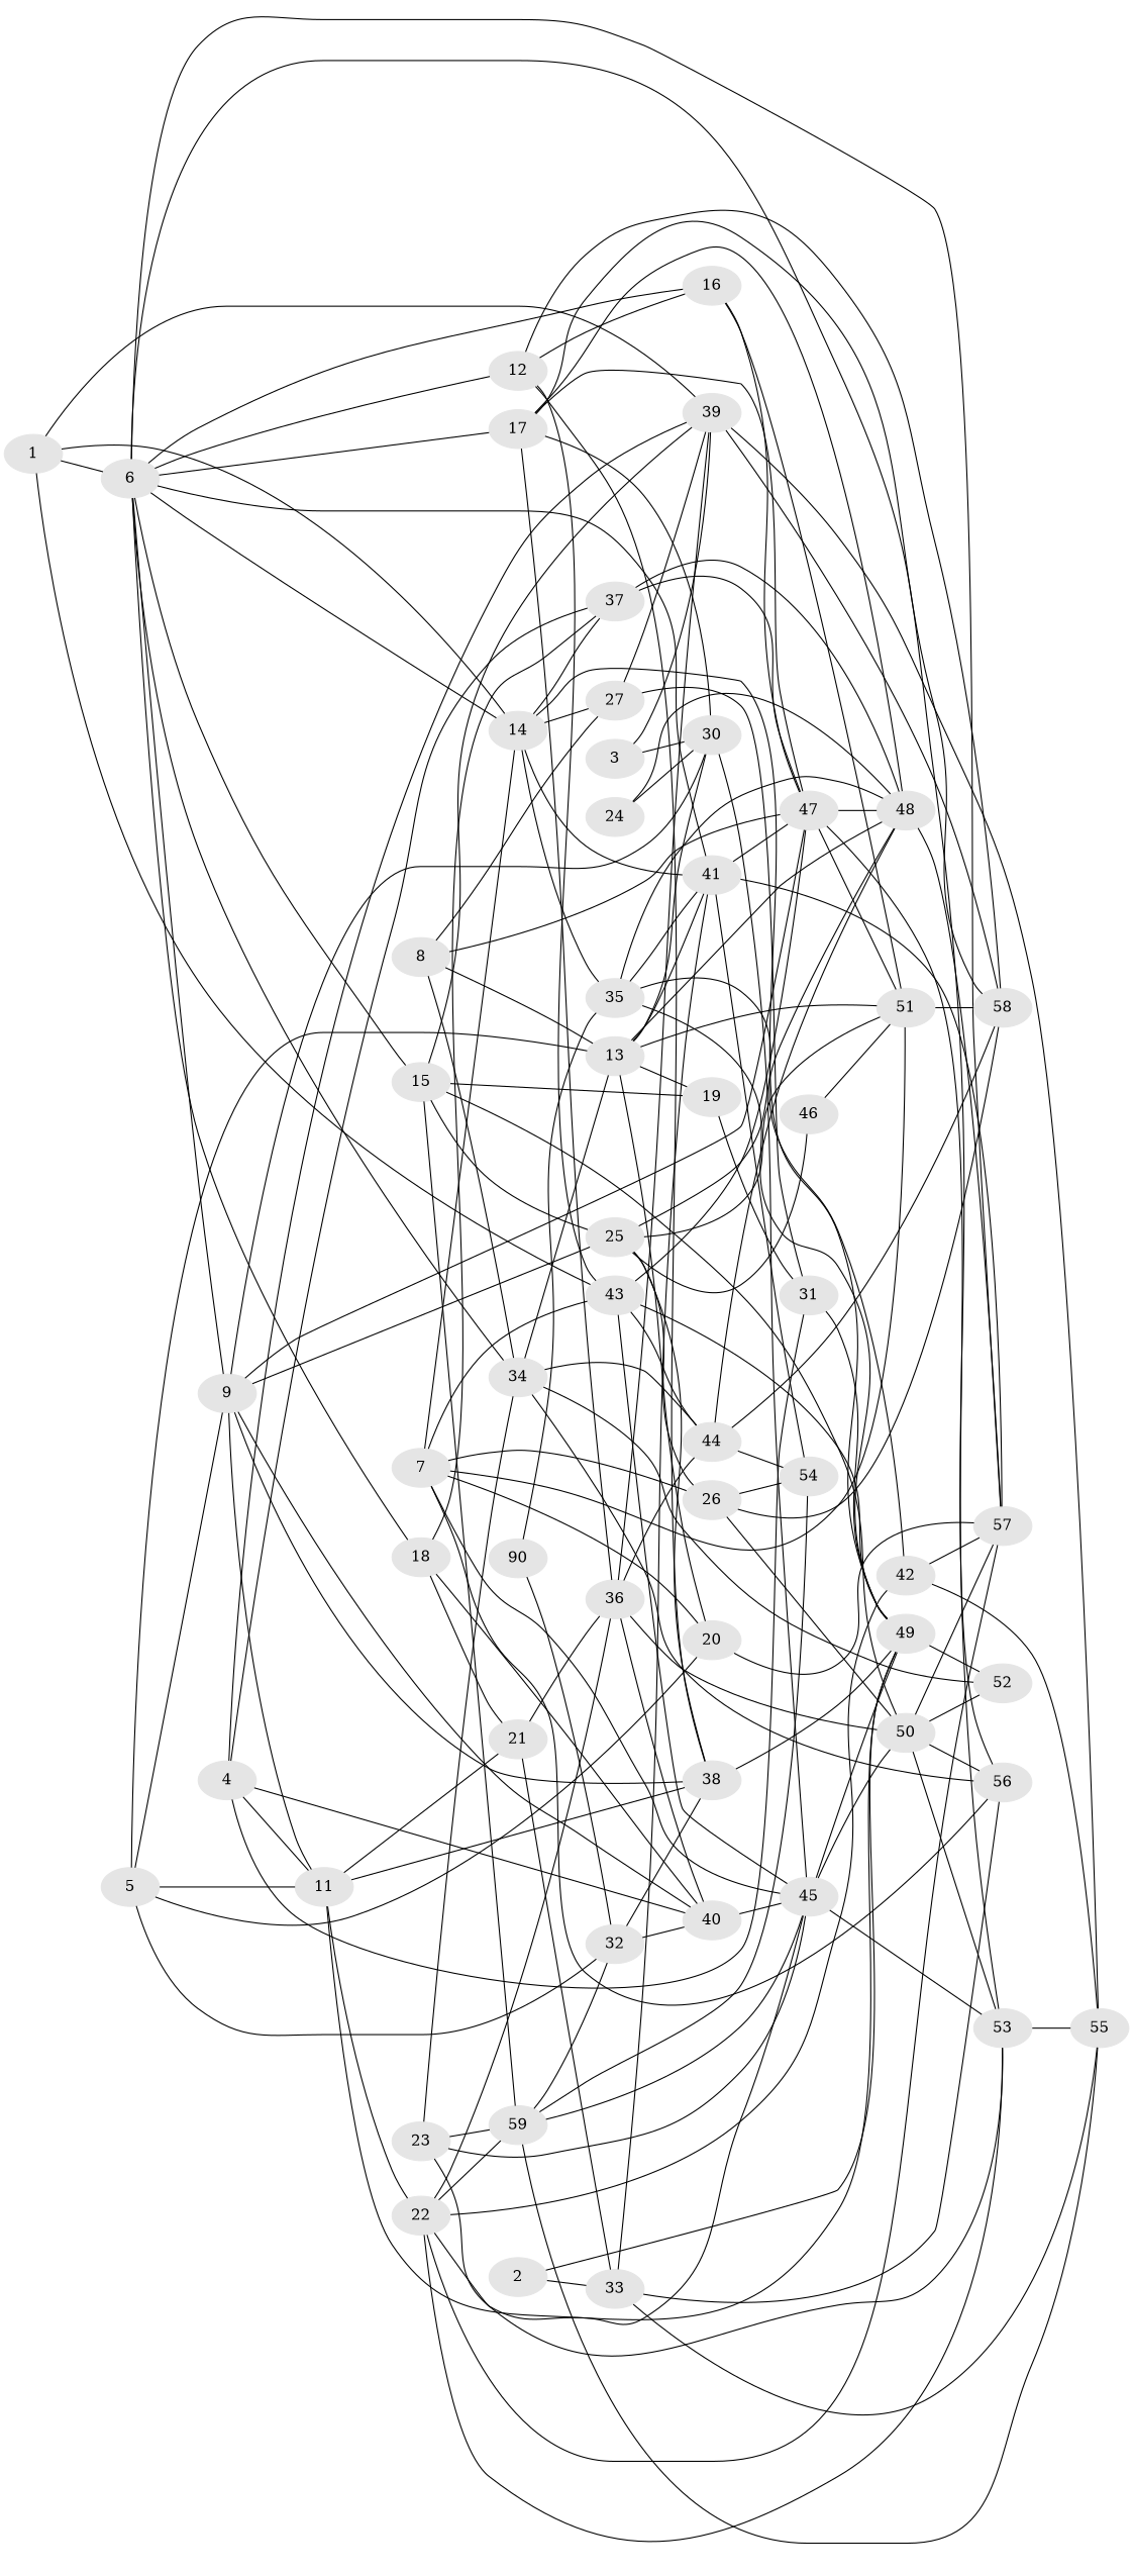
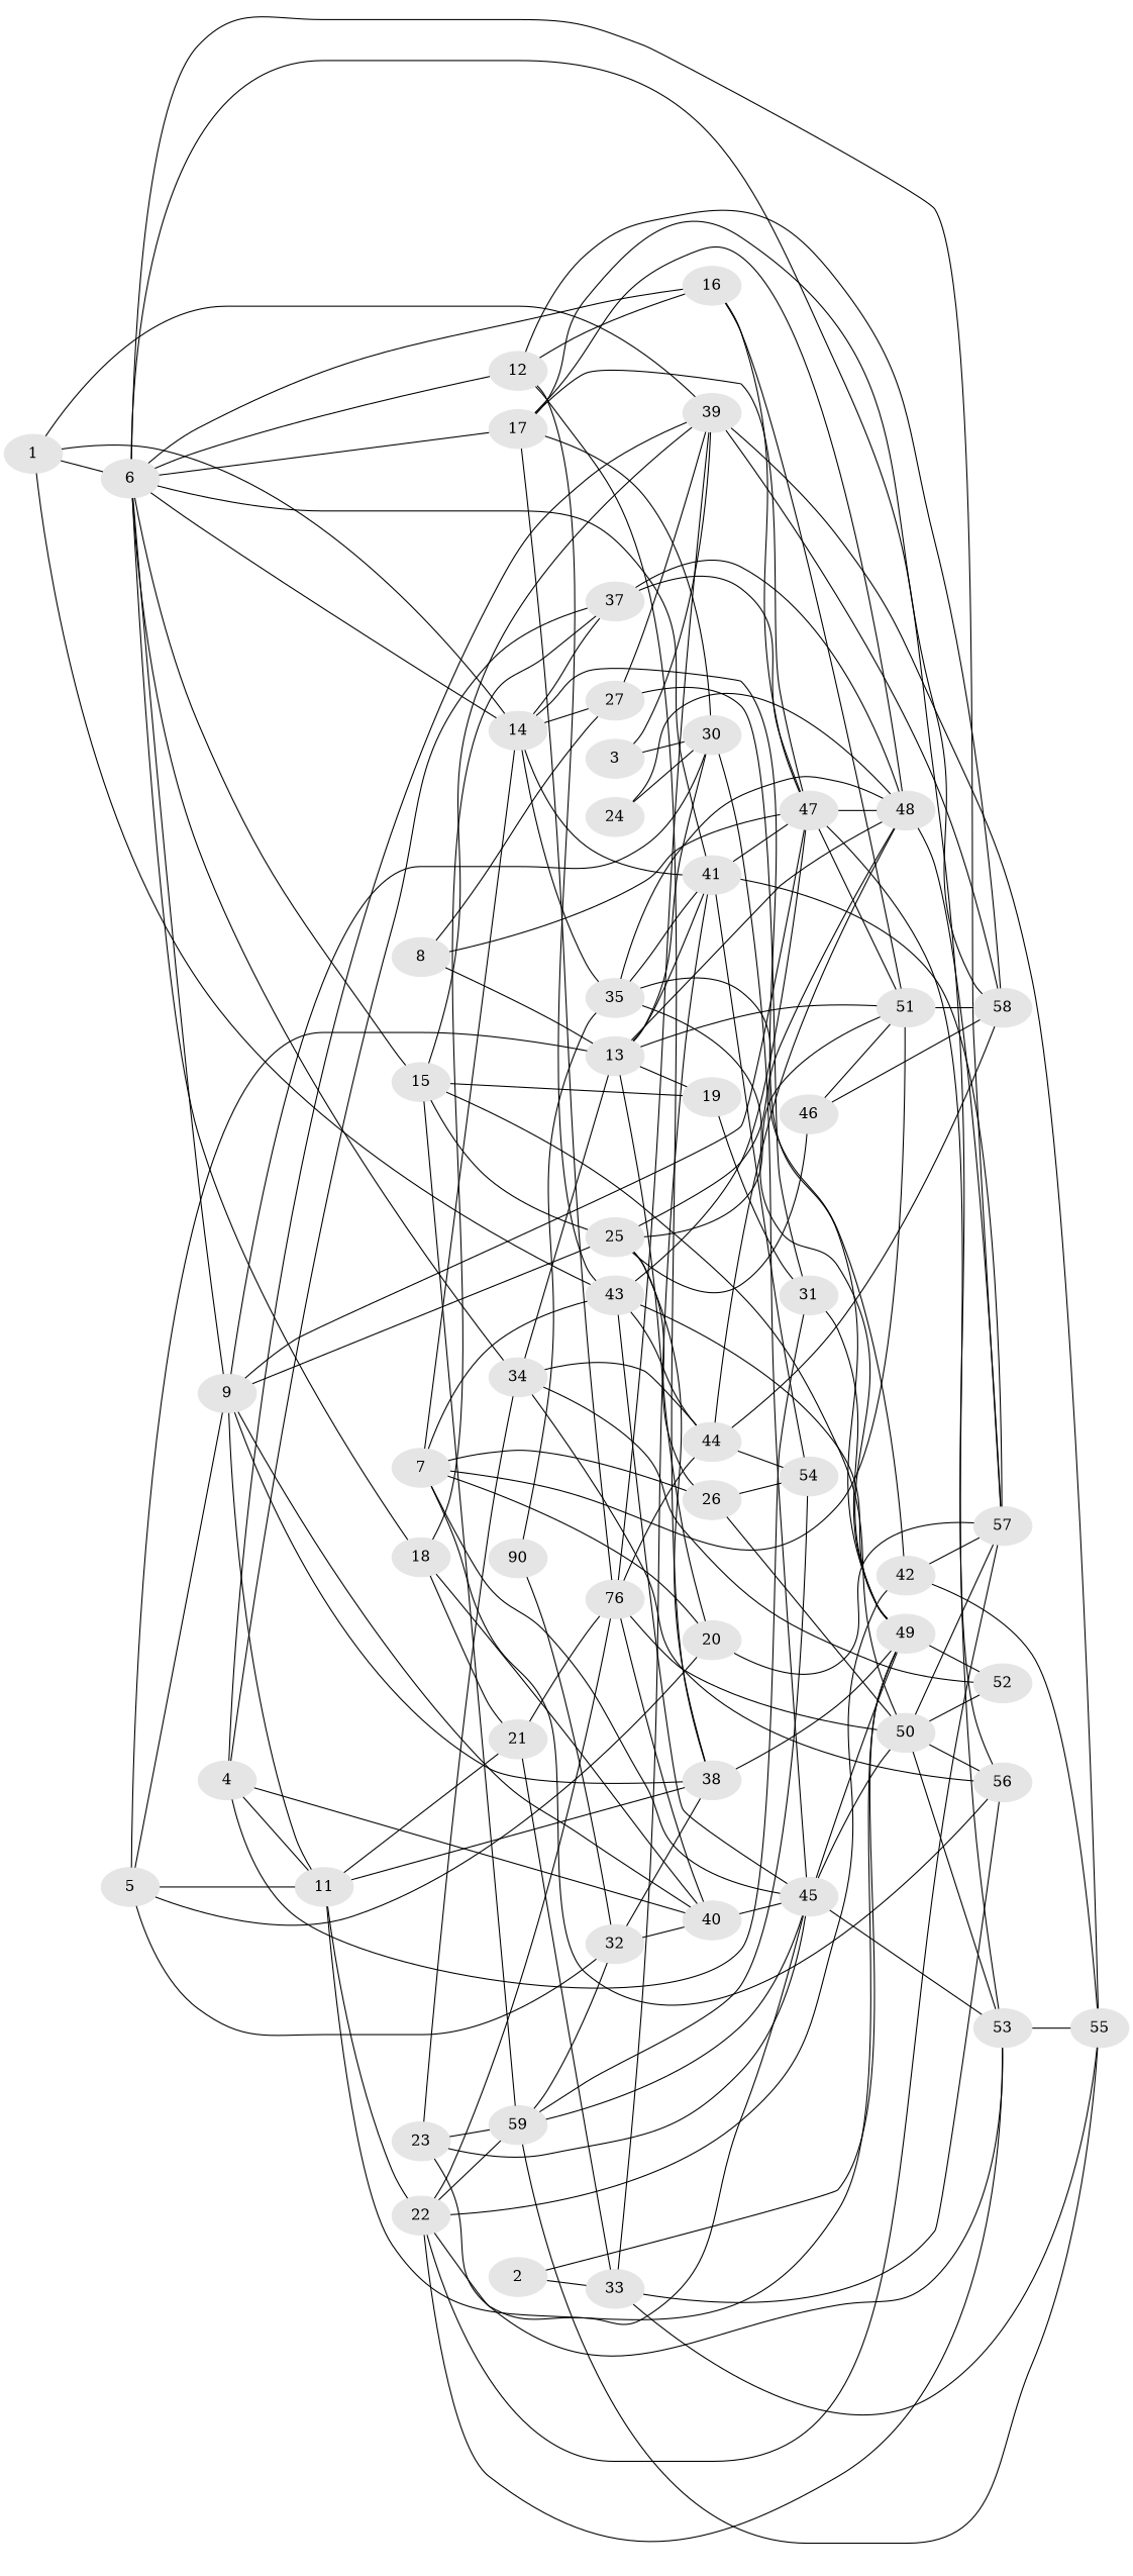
  graph {
    rankdir=LR
    node [color=gray90 style=filled]
    edge [weight=1.0]
    1
    6
    14
    39
    43
    9
    12
    15
    16
    17
    18
    34
    41
    53
    57
    49
    37
    27
    35
    58
    55
    45
    47
    44
    2
    33
    56
    52
    3
    30
    4
    11
    31
    40
    38
    21
    22
    48
    5
    13
    20
    32
    25
    51
    19
    n46 [label=59]
    50
-   36
+   36 [label=76]
    54
    7
    26
    8
    46
    n54 [label=90]
    42
    23
    24
    1 -- 6
    1 -- 14
    1 -- 39
    1 -- 43
    6 -- 14
    6 -- 9
    6 -- 12
    6 -- 15
    6 -- 16
    6 -- 17
    6 -- 18
    6 -- 34
    6 -- 41
    6 -- 53 [weight=2.0]
    6 -- 57
    14 -- 41
    14 -- 49
    14 -- 37
    14 -- 27
    14 -- 35
    39 -- 58
    39 -- 55
    43 -- 49
    43 -- 45
    43 -- 47
    43 -- 44
    9 -- 47
    9 -- 30
    9 -- 11
    9 -- 40
    9 -- 38
    9 -- 25
    12 -- 43
    12 -- 16
    12 -- 58
    12 -- 38
    15 -- 39
    15 -- 25
    15 -- 19
    15 -- n46
    15 -- 50
    16 -- 47
    16 -- 51
    17 -- 58
    17 -- 47
    17 -- 30
    17 -- 48
    17 -- 36
    18 -- 37
    18 -- 40
    18 -- 21
    34 -- 44 [weight=2.0]
    34 -- 56
    34 -- 52
    34 -- 13
    41 -- 57
    41 -- 47
    41 -- 54
    53 -- 55
    49 -- 52
    37 -- 47
    37 -- 48
    27 -- 39
    27 -- 31
    35 -- 41
    35 -- 49
    35 -- 48
    35 -- 42
    45 -- 53
    45 -- 49
    45 -- 50
    47 -- 56 [weight=2.0]
    47 -- 48
    47 -- 51
    44 -- 58
    44 -- 48
    44 -- 54
    2 -- 49
    2 -- 33
    33 -- 41
    33 -- 55
    33 -- 56
    3 -- 39
    3 -- 30
    30 -- 45
    4 -- 39
    4 -- 37
    4 -- 11
    4 -- 31
    4 -- 40
    11 -- 45
    11 -- 38
    11 -- 21
    11 -- 22
    31 -- 49
    40 -- 45
    38 -- 49
    21 -- 33
    21 -- 36
    22 -- 53
    22 -- 57
    22 -- 49
    22 -- n46
    22 -- 36
    22 -- 42
    48 -- 57
    5 -- 9
    5 -- 11
    5 -- 13
    5 -- 20
    5 -- 32
    13 -- 41
    13 -- 30
    13 -- 48
    13 -- 20
    13 -- 51
    13 -- 19
    20 -- 57
    32 -- 40
    32 -- 38
    25 -- 38
    25 -- 48
    25 -- 51
    25 -- 26
    25 -- 46
    51 -- 58
    19 -- 31
    n46 -- 55
    n46 -- 45
    n46 -- 32
    n46 -- 54
    50 -- 53
    50 -- 57 [weight=2.0]
    50 -- 56
    50 -- 52
    36 -- 39
    36 -- 44
    36 -- 40
    36 -- 50
    7 -- 14
    7 -- 43
    7 -- 45
    7 -- 56
    7 -- 20
    7 -- 51
    7 -- 26
    26 -- 50
    26 -- 54
-   8 -- 34
    8 -- 27
    8 -- 47 [weight=2.0]
    8 -- 13
-   26 -- 58
+   46 -- 58
    46 -- 51
    n54 -- 35
    n54 -- 32
    42 -- 57
    42 -- 55
    23 -- 34
    23 -- 53
    23 -- 45
    23 -- n46
    24 -- 30
    24 -- 48
  }
